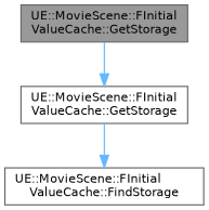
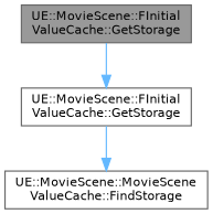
  digraph {
    rankdir=TB
    node [color=grey40 fillcolor=white fontname=Helvetica fontsize=10 shape=box style=filled]
    edge [color=steelblue1 fontname=Helvetica fontsize=10 labelfontname=Helvetica labelfontsize=10 style=solid]
    n1 [color=gray40 fillcolor=grey60 fontcolor=black height=0.2 label="UE::MovieScene::FInitial\lValueCache::GetStorage" width=0.4]
    n2 [height=0.2 label="UE::MovieScene::FInitial\lValueCache::GetStorage" width=0.4]
-   n3 [height=0.2 label="UE::MovieScene::FInitial\lValueCache::FindStorage" width=0.4]
+   n3 [height=0.2 label="UE::MovieScene::MovieScene\lValueCache::FindStorage" width=0.4]
    n1 -> n2
    n2 -> n3
  }
